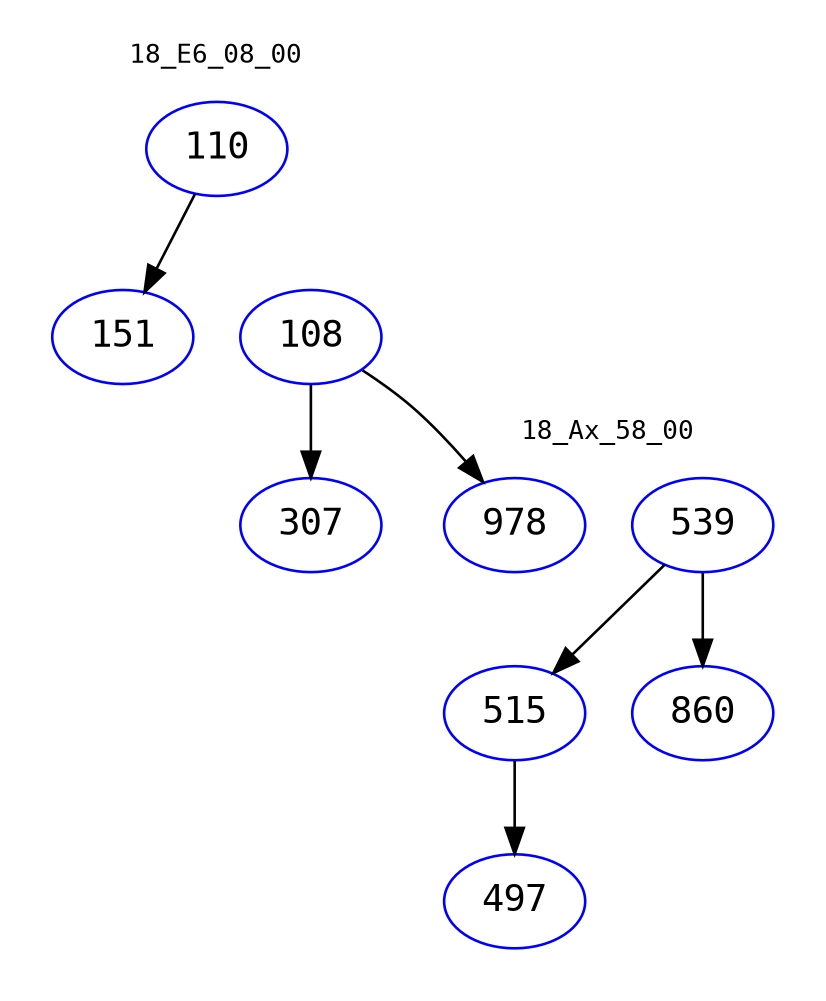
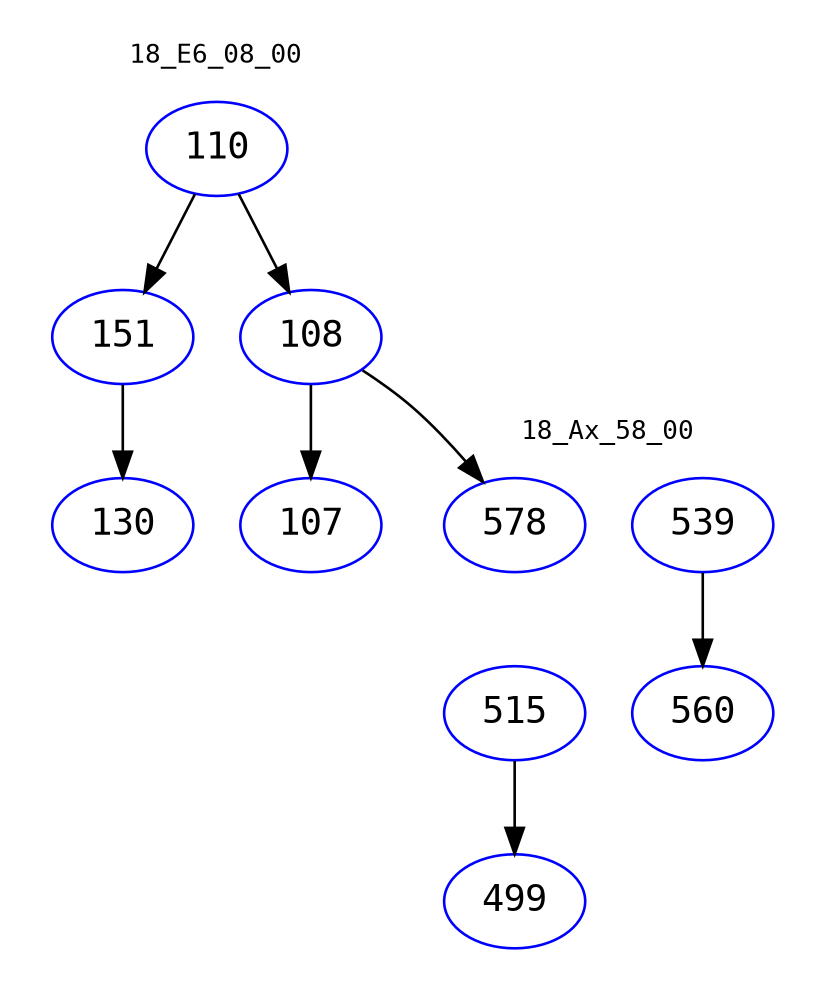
  digraph {
    fontname="DejaVu Sans Mono"
    node [color=blue fontname="DejaVu Sans Mono"]
    edge [color=black fontname="DejaVu Sans Mono"]
    n1 [label=539]
    n2 [label=515]
-   n3 [label=860]
-   n4 [label=497]
-   n5 [label=978]
+   n3 [label=560]
+   n4 [label=499]
+   n5 [label=578]
    n6 [label=110]
    n7 [label=108]
    n8 [label=151]
-   n9 [label=307]
+   n9 [label=107]
+   n10 [label=130]
    subgraph cluster_1 {
      color=white
      fontsize=10
      label="18_Ax_58_00"
      n1
      n2
      n3
      n4
      n5
    }
    subgraph cluster_2 {
      color=white
      fontsize=10
      label="18_E6_08_00"
      n6
      n7
      n8
      n9
+     n10
    }
-   n1 -> n2
    n1 -> n3
    n2 -> n4
+   n6 -> n7
    n6 -> n8
    n7 -> n5
    n7 -> n9
+   n8 -> n10
  }
